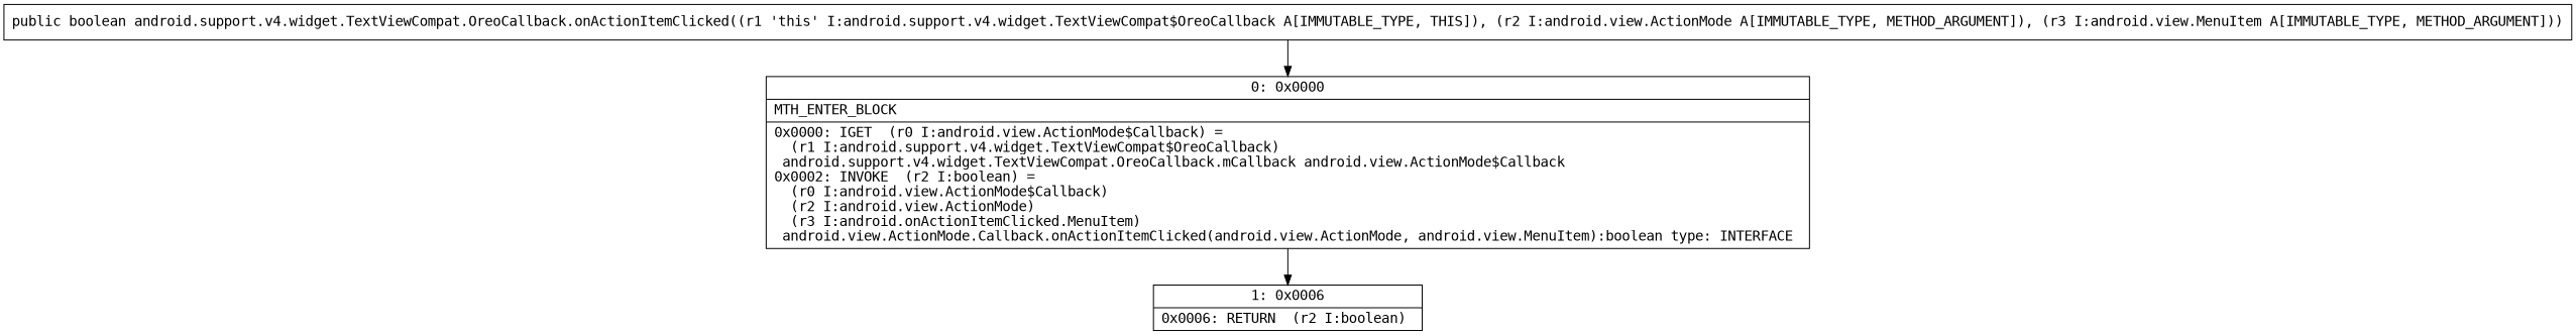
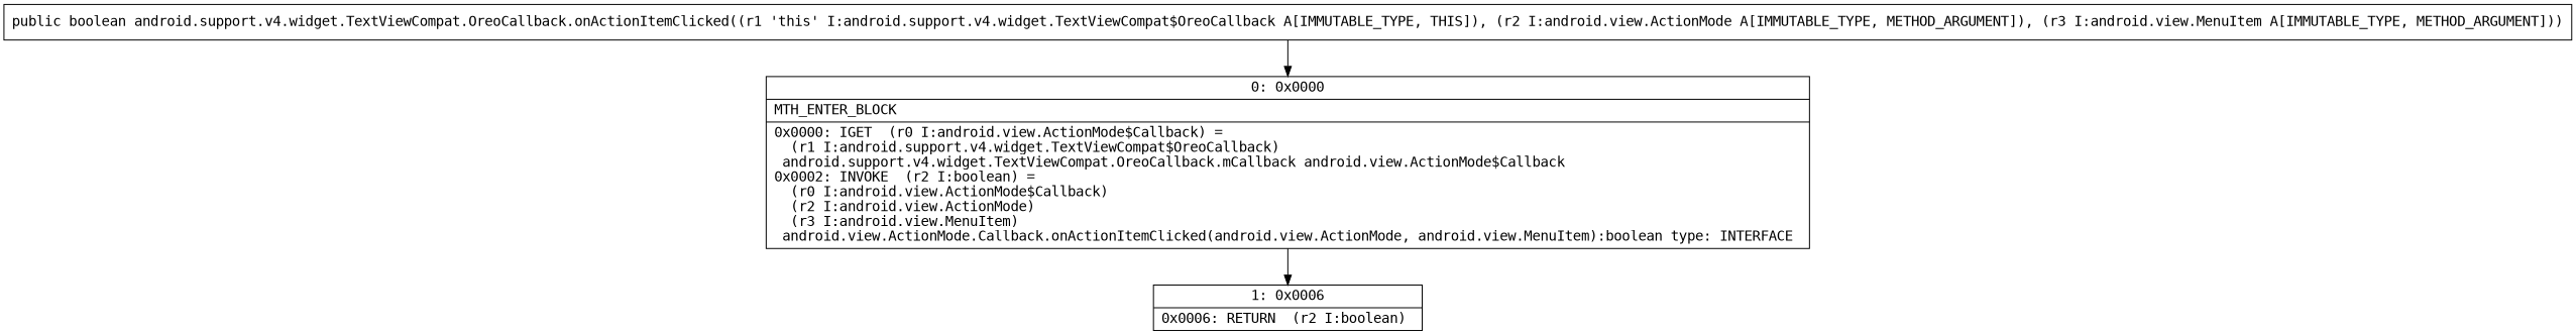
  digraph {
    fontname="DejaVu Sans Mono"
    node [shape=record fontname="DejaVu Sans Mono"]
    edge [fontname="DejaVu Sans Mono"]
-   n1 [label="{0\:\ 0x0000|MTH_ENTER_BLOCK\l|0x0000: IGET  (r0 I:android.view.ActionMode$Callback) = \l  (r1 I:android.support.v4.widget.TextViewCompat$OreoCallback)\l android.support.v4.widget.TextViewCompat.OreoCallback.mCallback android.view.ActionMode$Callback \l0x0002: INVOKE  (r2 I:boolean) = \l  (r0 I:android.view.ActionMode$Callback)\l  (r2 I:android.view.ActionMode)\l  (r3 I:android.onActionItemClicked.MenuItem)\l android.view.ActionMode.Callback.onActionItemClicked(android.view.ActionMode, android.view.MenuItem):boolean type: INTERFACE \l}"]
+   n1 [label="{0\:\ 0x0000|MTH_ENTER_BLOCK\l|0x0000: IGET  (r0 I:android.view.ActionMode$Callback) = \l  (r1 I:android.support.v4.widget.TextViewCompat$OreoCallback)\l android.support.v4.widget.TextViewCompat.OreoCallback.mCallback android.view.ActionMode$Callback \l0x0002: INVOKE  (r2 I:boolean) = \l  (r0 I:android.view.ActionMode$Callback)\l  (r2 I:android.view.ActionMode)\l  (r3 I:android.view.MenuItem)\l android.view.ActionMode.Callback.onActionItemClicked(android.view.ActionMode, android.view.MenuItem):boolean type: INTERFACE \l}"]
    n2 [label="{1\:\ 0x0006|0x0006: RETURN  (r2 I:boolean) \l}"]
    n3 [label="{public boolean android.support.v4.widget.TextViewCompat.OreoCallback.onActionItemClicked((r1 'this' I:android.support.v4.widget.TextViewCompat$OreoCallback A[IMMUTABLE_TYPE, THIS]), (r2 I:android.view.ActionMode A[IMMUTABLE_TYPE, METHOD_ARGUMENT]), (r3 I:android.view.MenuItem A[IMMUTABLE_TYPE, METHOD_ARGUMENT])) }"]
    n1 -> n2
    n3 -> n1
  }
